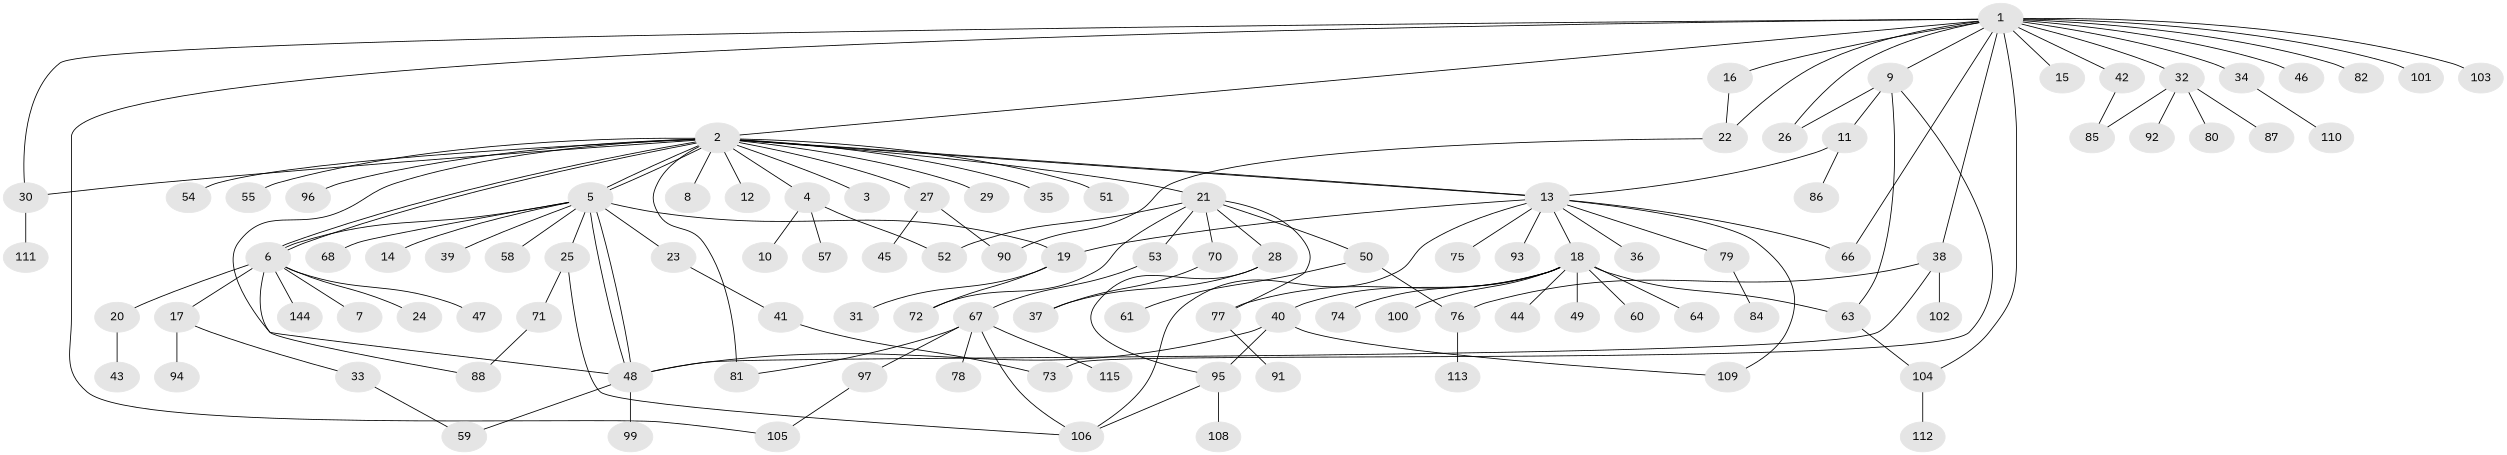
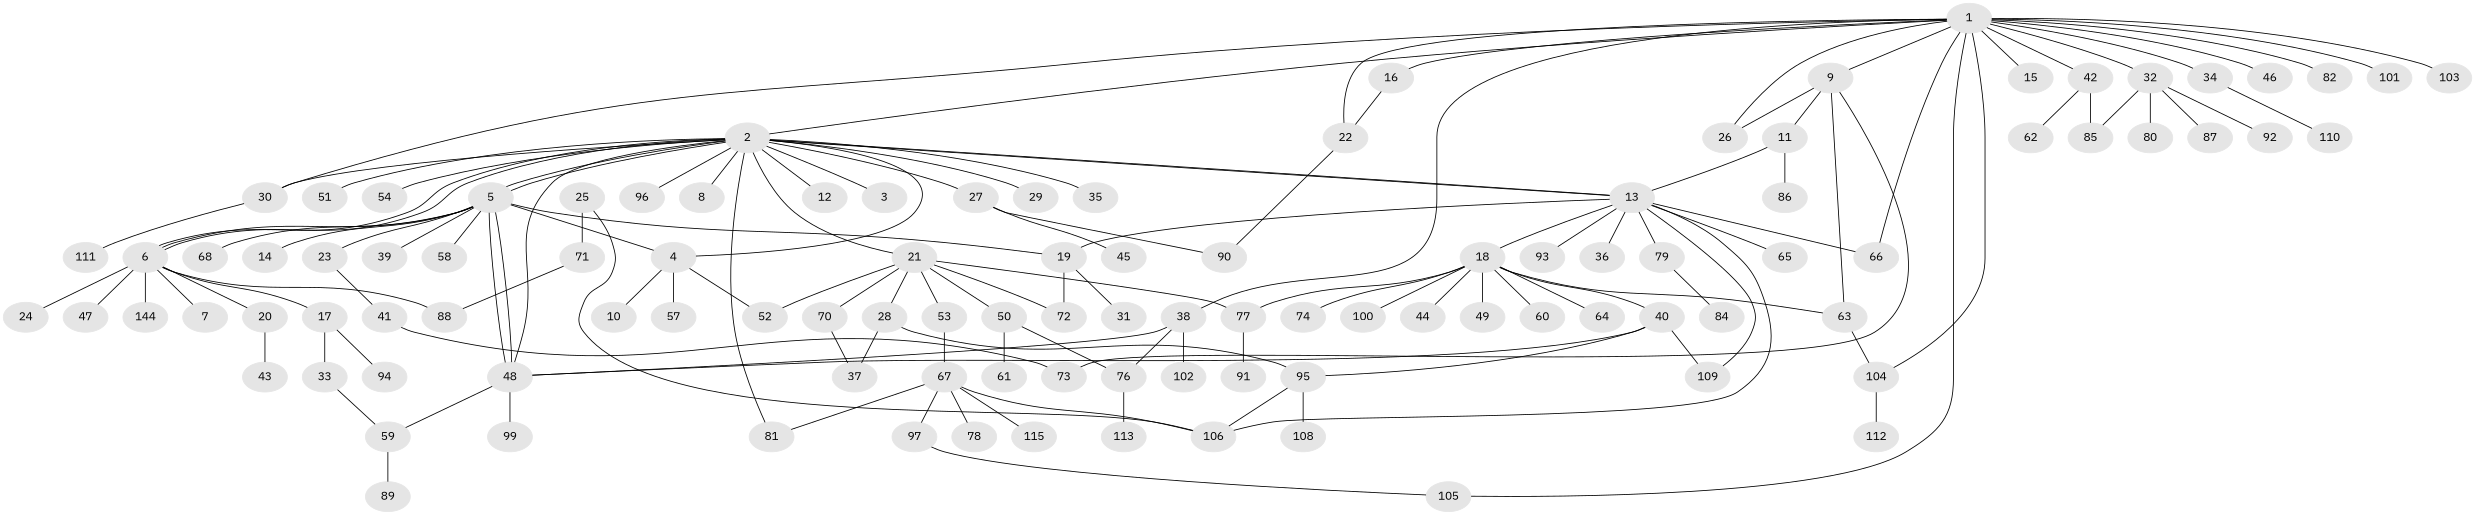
  graph {
    fontname="IBM Plex Sans"
    node [color=gray90 fontname="IBM Plex Sans" style=filled]
    edge [fontname="IBM Plex Sans"]
    1
    2
    9
    15
    16
    22
    26
    30
    32
    34
    38
    42
    46
    66
    82
    101
    103
    104
    105
    3
    4
    5
    6
    8
    12
    13
    21
    27
    29
    35
    48
    51
    54
-   55
    81
    96
    11
    63
    73
    90
    111
    80
    85
    87
    92
    110
    76
    102
+   62
    112
    10
    52
    57
    14
    19
    23
    25
    39
    58
    68
    7
    17
    20
    24
    47
    88
    n67 [label=144]
    18
    36
-   75
+   75 [label=65]
    79
    93
    106
    109
    77
    72
    28
    50
    53
    70
    45
    59
    99
    91
    31
    41
    71
    33
    94
    43
    86
    40
    44
    49
    60
    64
    74
    100
    84
    95
    37
    61
    67
    108
+   89
    113
    78
    97
    115
    1 -- 2
    1 -- 9
    1 -- 15
    1 -- 16
    1 -- 22
    1 -- 26
    1 -- 30
    1 -- 32
    1 -- 34
    1 -- 38
    1 -- 42
    1 -- 46
    1 -- 66
    1 -- 82
    1 -- 101
    1 -- 103
    1 -- 104
    1 -- 105
    2 -- 30
    2 -- 3
    2 -- 4
    2 -- 5
    2 -- 5
    2 -- 6
    2 -- 6
    2 -- 8
    2 -- 12
    2 -- 13
    2 -- 13
    2 -- 21
    2 -- 27
    2 -- 29
    2 -- 35
    2 -- 48
    2 -- 51
    2 -- 54
-   2 -- 55
    2 -- 81
    2 -- 96
    9 -- 26
    9 -- 11
    9 -- 63
    9 -- 73
    16 -- 22
    22 -- 90
    30 -- 111
    32 -- 80
    32 -- 85
    32 -- 87
    32 -- 92
    34 -- 110
    38 -- 48
    38 -- 76
    38 -- 102
    42 -- 85
+   42 -- 62
    104 -- 112
    4 -- 10
    4 -- 52
    4 -- 57
    5 -- 6
    5 -- 48
    5 -- 48
    5 -- 14
    5 -- 19
    5 -- 23
-   5 -- 25
+   5 -- 4
    5 -- 39
    5 -- 58
    5 -- 68
    6 -- 7
    6 -- 17
    6 -- 20
    6 -- 24
    6 -- 47
    6 -- 88
    6 -- n67
    13 -- 66
    13 -- 19
    13 -- 18
    13 -- 36
    13 -- 75
    13 -- 79
    13 -- 93
    13 -- 106
    13 -- 109
    21 -- 52
    21 -- 77
    21 -- 72
    21 -- 28
    21 -- 50
    21 -- 53
    21 -- 70
    27 -- 90
    27 -- 45
    48 -- 59
    48 -- 99
    11 -- 13
    11 -- 86
    63 -- 104
    76 -- 113
    19 -- 72
    19 -- 31
    23 -- 41
    25 -- 106
    25 -- 71
    17 -- 33
    17 -- 94
    20 -- 43
    18 -- 63
    18 -- 77
    18 -- 40
    18 -- 44
    18 -- 49
    18 -- 60
    18 -- 64
    18 -- 74
    18 -- 100
    79 -- 84
    77 -- 91
    28 -- 95
    28 -- 37
    50 -- 76
    50 -- 61
    53 -- 67
    70 -- 37
+   59 -- 89
    41 -- 73
    71 -- 88
    33 -- 59
    40 -- 48
    40 -- 109
    40 -- 95
    95 -- 106
    95 -- 108
    67 -- 81
    67 -- 106
    67 -- 78
    67 -- 97
    67 -- 115
    97 -- 105
  }
